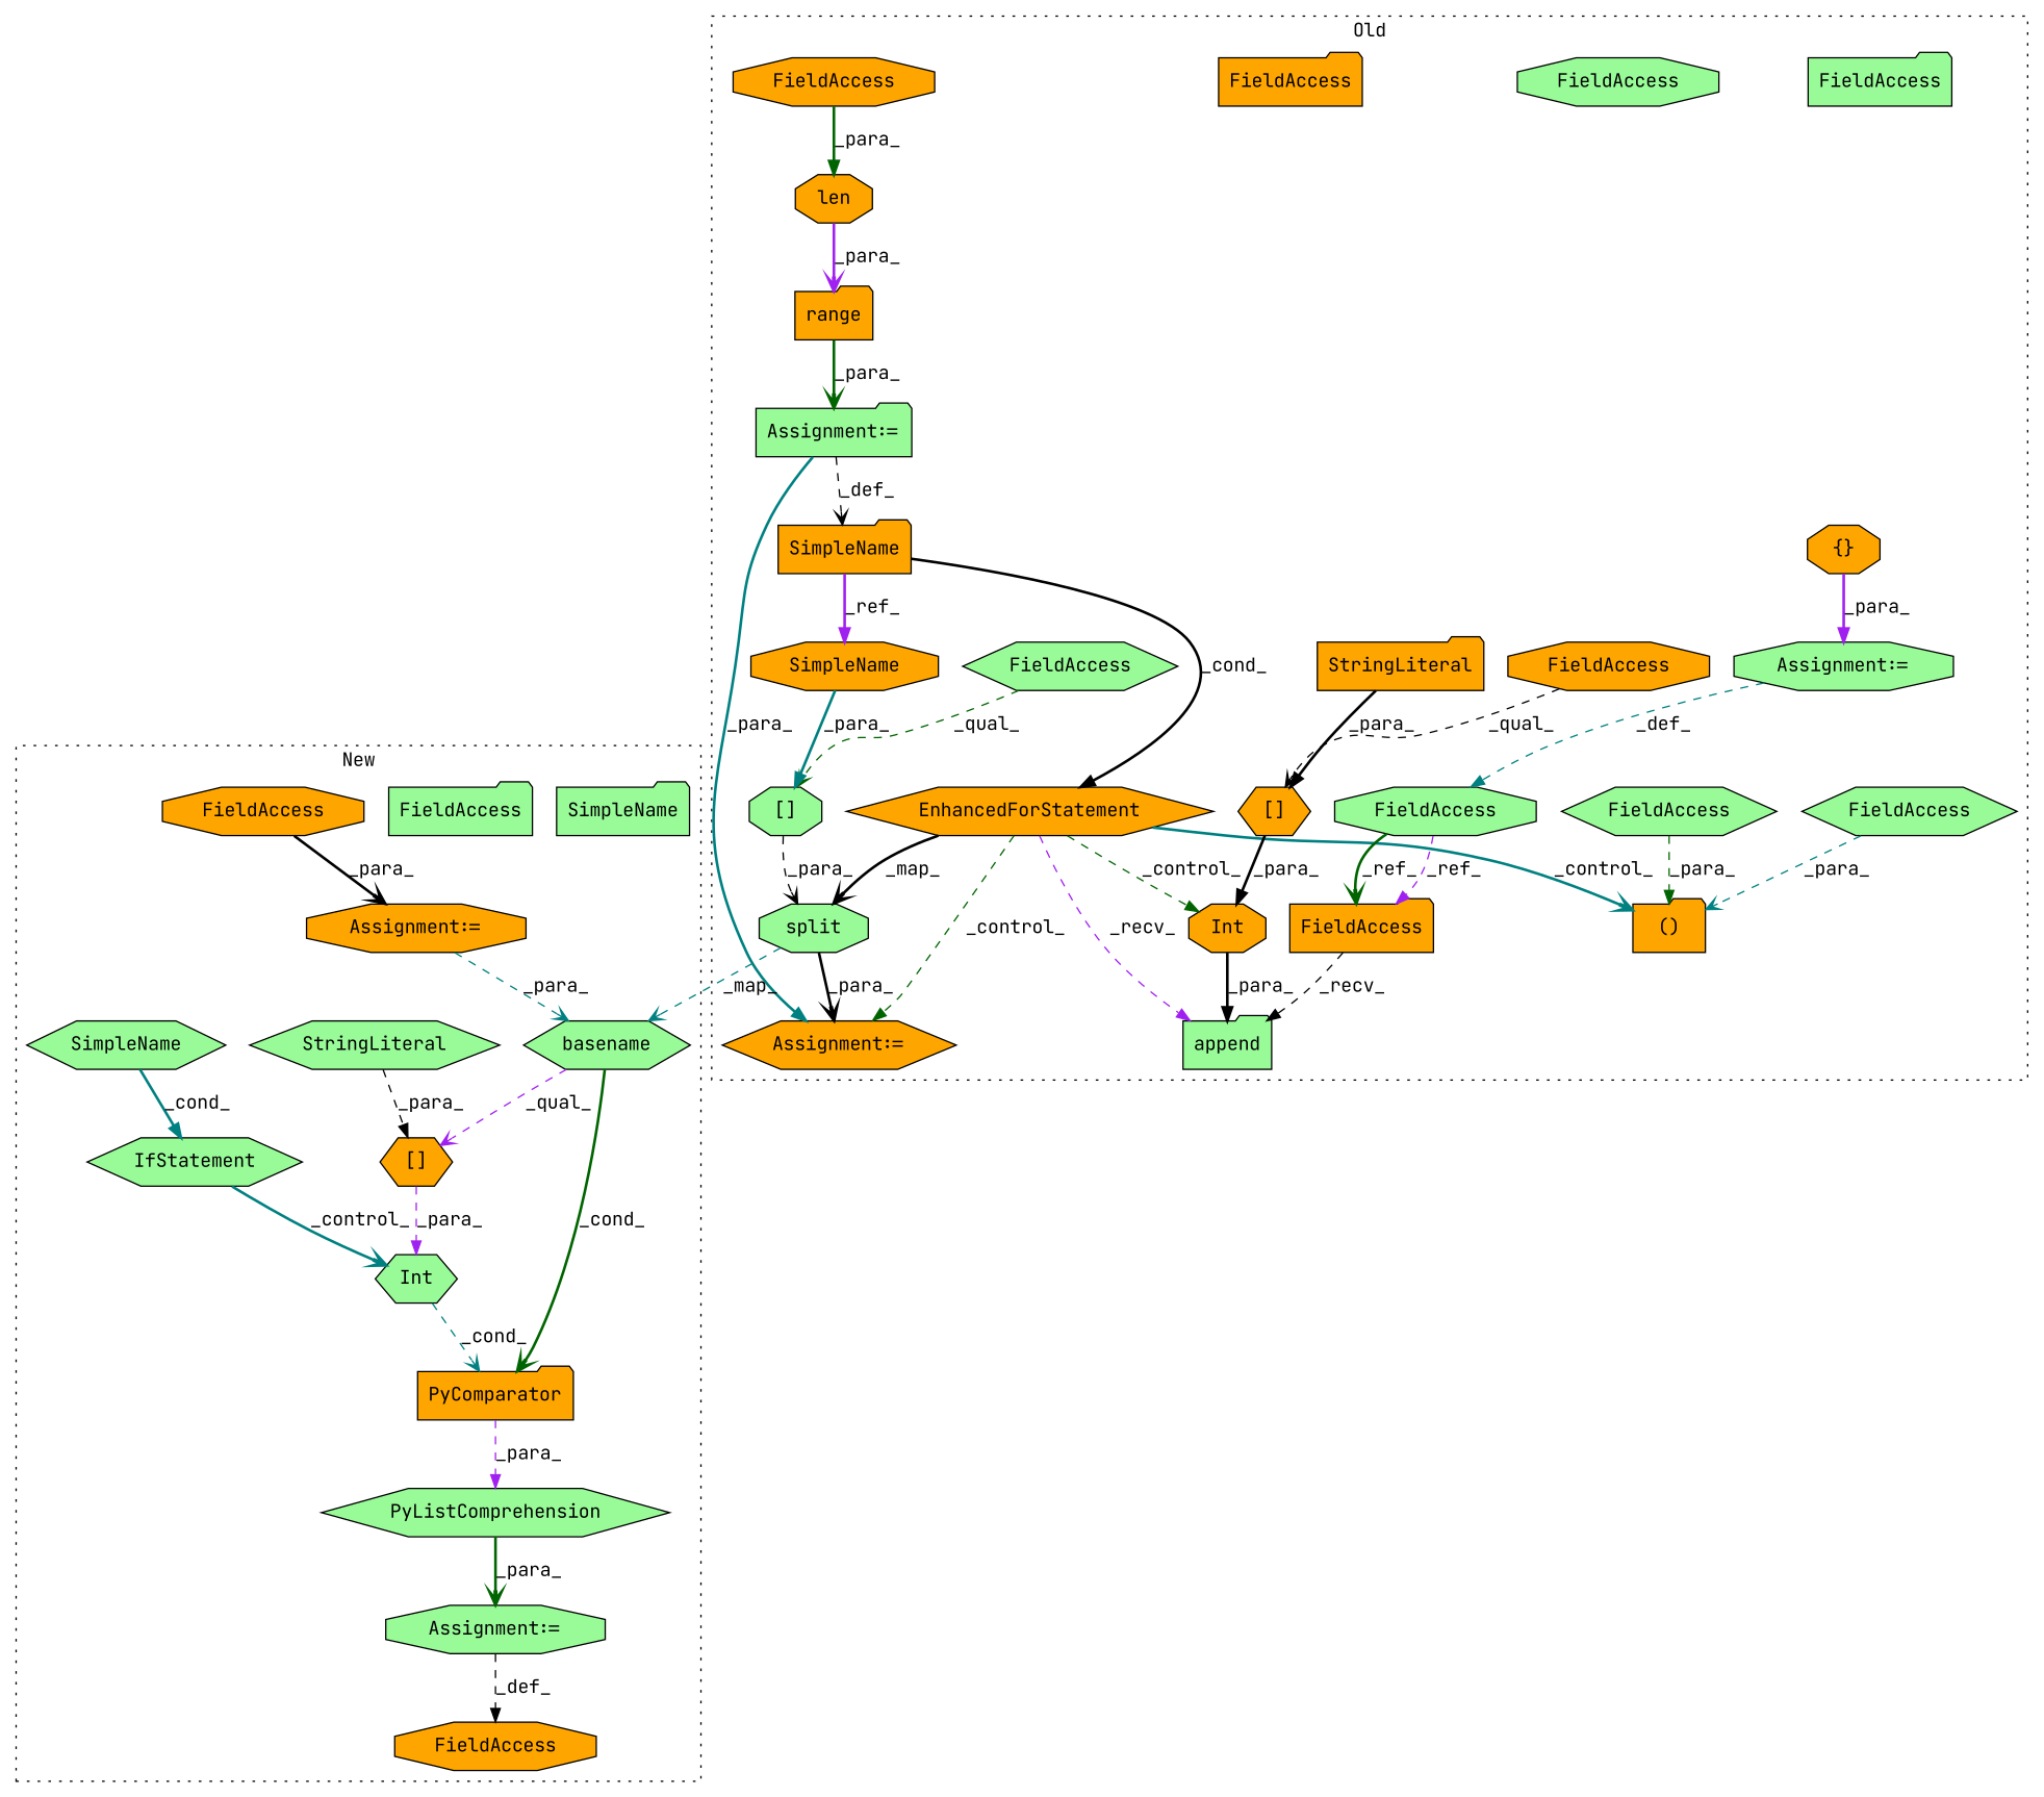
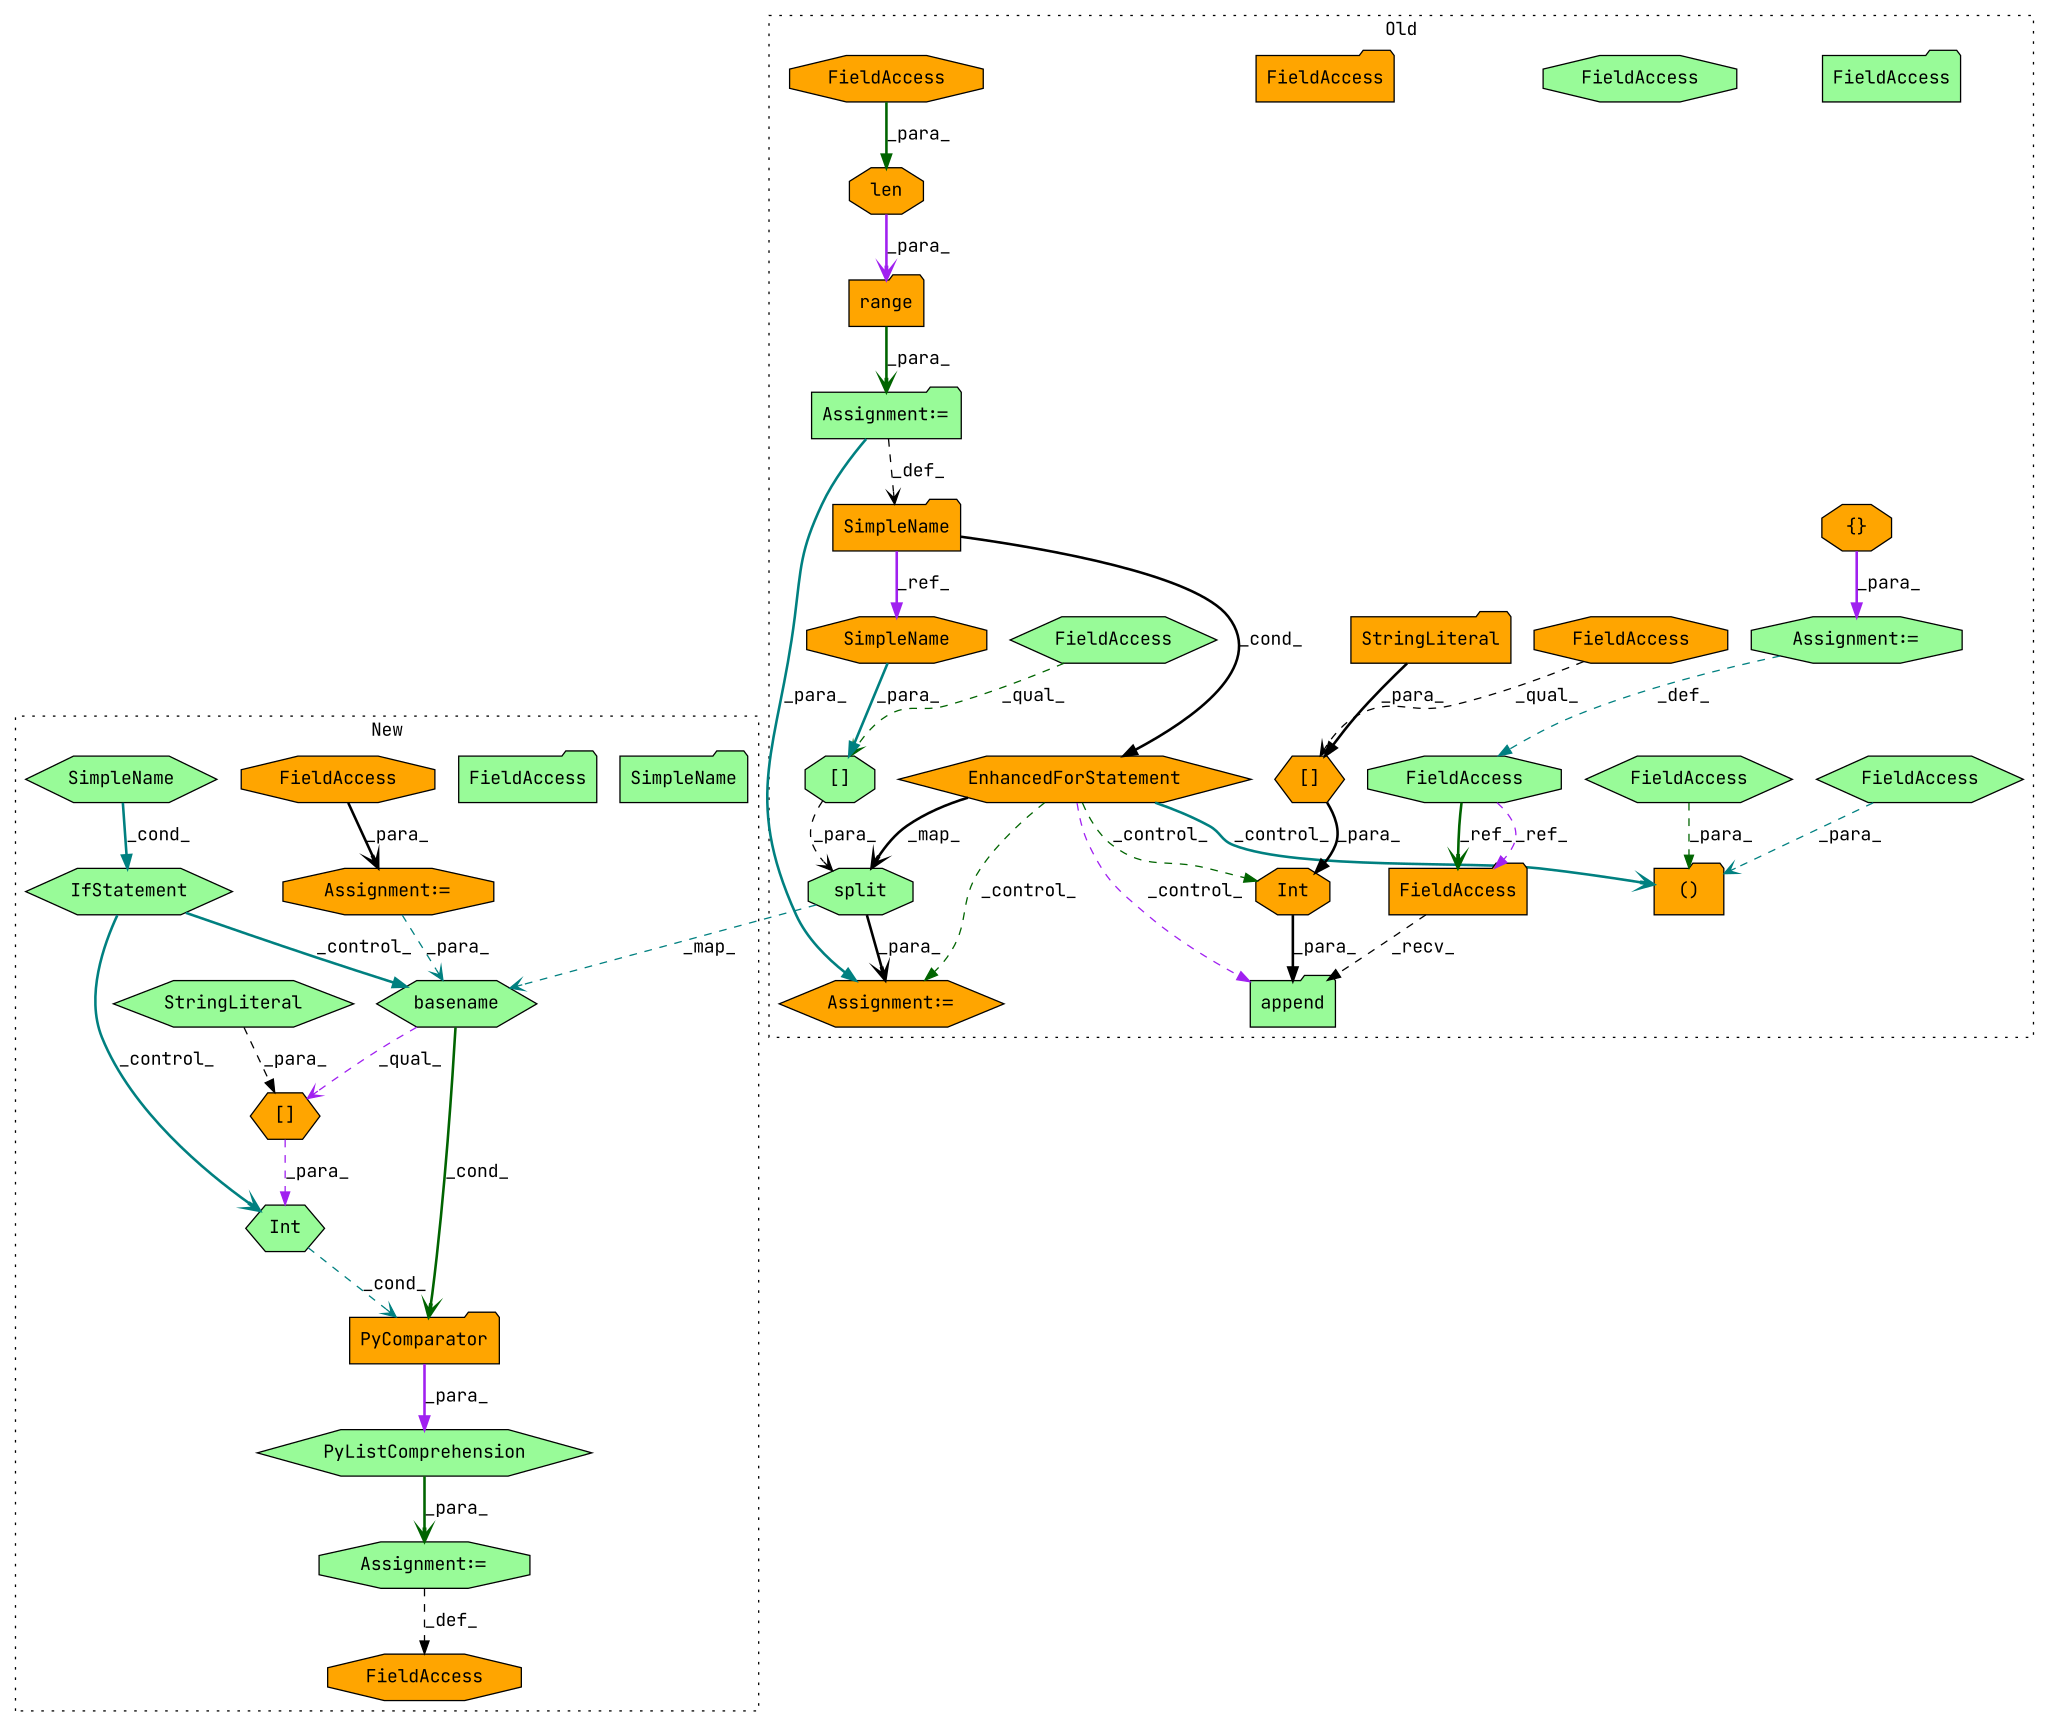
  digraph {
    fontname="JetBrains Mono"
    node [a=22 fillcolor=orange fontname="JetBrains Mono" l=9 s=540 shape=octagon style=filled]
    edge [arrowhead=normal color=black fontname="JetBrains Mono" style=bold]
    n1 [a=32 l="4,1" label=len s="501,514"]
    n2 [a=7 fillcolor=palegreen l="53,2" label="Assignment:=" s="434,516" shape=folder]
    n3 [fillcolor=palegreen label=FieldAccess s=505 shape=folder]
    n4 [a=106 l=22 label="()" s=533 shape=folder]
    n5 [a=42 l=1 label=SimpleName s=491 shape=folder]
    n6 [a=32 fillcolor=palegreen l="6,1" label=split s="565,583"]
    n7 [a=2 fillcolor=palegreen l="10,1" label="[]" s="571,582"]
    n8 [fillcolor=palegreen l=8 label=FieldAccess s=547 shape=hexagon]
    n9 [fillcolor=palegreen l=1 label=FieldAccess s=533 shape=hexagon]
    n10 [a=70 l="53,2" label=EnhancedForStatement s="434,516" shape=hexagon]
    n11 [fillcolor=palegreen label=FieldAccess s=571]
    n12 [a=32 l="6,1" label=range s="495,515" shape=folder]
    n13 [a=7 l=2 label="Assignment:=" s=555 shape=hexagon]
    n14 [a=32 fillcolor=palegreen l="7,1" label=append s="602,642" shape=folder]
    n15 [a=4 l=2 label="{}" s=426]
    n16 [fillcolor=palegreen label=FieldAccess s=407]
    n17 [label=FieldAccess s=592 shape=folder]
    n18 [a=7 fillcolor=palegreen l=1 label="Assignment:=" s=416]
    n19 [a=32 l="4,1" label=Int s="609,641"]
    n20 [a=2 l="9,1" label="[]" s="613,640" shape=hexagon]
    n21 [l=8 label=FieldAccess s=613]
    n22 [a=45 l=18 label=StringLiteral s=622 shape=folder]
    n23 [label=FieldAccess s=505]
    n24 [fillcolor=palegreen label=FieldAccess s=571 shape=hexagon]
    n25 [label=FieldAccess s=592 shape=folder]
    n26 [a=42 l=1 label=SimpleName s=581]
    n27 [a=32 fillcolor=palegreen l="4,1" label=Int s="428,478" shape=hexagon]
    n28 [a=7 fillcolor=palegreen l=12 label="Assignment:=" s=416]
    n29 [a=7 l=32 label="Assignment:="]
    n30 [a=25 fillcolor=palegreen l=32 label=IfStatement shape=hexagon]
    n31 [a=42 fillcolor=palegreen l=5 label=SimpleName s=567 shape=folder]
    n32 [a=109 fillcolor=palegreen l=152 label=PyListComprehension s=428 shape=hexagon]
    n33 [a=113 l=32 label=PyComparator shape=folder]
    n34 [a=2 l="27,1" label="[]" s="432,477" shape=hexagon]
    n35 [fillcolor=palegreen label=FieldAccess s=554 shape=folder]
    n36 [a=32 fillcolor=palegreen l="9,1" label=basename s="440,457" shape=hexagon]
    n37 [label=FieldAccess s=407]
    n38 [a=45 fillcolor=palegreen l=18 label=StringLiteral s=459 shape=hexagon]
    n39 [label=FieldAccess s=554]
    n40 [a=42 fillcolor=palegreen l=5 label=SimpleName s=567 shape=hexagon]
    subgraph cluster_1 {
      label=Old
      style=dotted
      n1
      n2
      n3
      n4
      n5
      n6
      n7
      n8
      n9
      n10
      n11
      n12
      n13
      n14
      n15
      n16
      n17
      n18
      n19
      n20
      n21
      n22
      n23
      n24
      n25
      n26
    }
    subgraph cluster_2 {
      label=New
      style=dotted
      n27
      n28
      n29
      n30
      n31
      n32
      n33
      n34
      n35
      n36
      n37
      n38
      n39
      n40
    }
    n1 -> n12 [arrowhead=vee color=purple label=_para_]
    n2 -> n5 [arrowhead=vee label=_def_ style=dashed]
    n2 -> n13 [color=teal label=_para_]
    n5 -> n10 [label=_cond_]
    n5 -> n26 [color=purple label=_ref_]
    n6 -> n13 [arrowhead=vee label=_para_]
    n6 -> n36 [arrowhead=vee color=teal label=_map_ style=dashed]
    n7 -> n6 [arrowhead=vee label=_para_ style=dashed]
    n8 -> n4 [arrowhead=vee color=teal label=_para_ style=dashed]
    n9 -> n4 [color=darkgreen label=_para_ style=dashed]
    n10 -> n4 [arrowhead=vee color=teal label=_control_]
    n10 -> n6 [arrowhead=vee label=_map_]
    n10 -> n13 [color=darkgreen label=_control_ style=dashed]
-   n10 -> n14 [color=purple label=_recv_ style=dashed]
+   n10 -> n14 [color=purple label=_control_ style=dashed]
    n10 -> n19 [color=darkgreen label=_control_ style=dashed]
    n12 -> n2 [arrowhead=vee color=darkgreen label=_para_]
    n15 -> n18 [color=purple label=_para_]
    n16 -> n25 [arrowhead=vee color=darkgreen label=_ref_]
    n16 -> n25 [color=purple label=_ref_ style=dashed]
    n18 -> n16 [color=teal label=_def_ style=dashed]
    n19 -> n14 [label=_para_]
    n20 -> n19 [label=_para_]
    n21 -> n20 [arrowhead=vee label=_qual_ style=dashed]
    n22 -> n20 [label=_para_]
    n23 -> n1 [color=darkgreen label=_para_]
    n24 -> n7 [arrowhead=vee color=darkgreen label=_qual_ style=dashed]
    n25 -> n14 [label=_recv_ style=dashed]
    n26 -> n7 [color=teal label=_para_]
    n27 -> n33 [arrowhead=vee color=teal label=_cond_ style=dashed]
    n28 -> n37 [label=_def_ style=dashed]
    n29 -> n36 [arrowhead=vee color=teal label=_para_ style=dashed]
    n30 -> n27 [arrowhead=vee color=teal label=_control_]
+   n30 -> n36 [color=teal label=_control_]
    n32 -> n28 [arrowhead=vee color=darkgreen label=_para_]
-   n33 -> n32 [color=purple label=_para_ style=dashed]
+   n33 -> n32 [color=purple label=_para_]
    n34 -> n27 [color=purple label=_para_ style=dashed]
    n36 -> n33 [arrowhead=vee color=darkgreen label=_cond_]
    n36 -> n34 [arrowhead=vee color=purple label=_qual_ style=dashed]
    n38 -> n34 [label=_para_ style=dashed]
    n39 -> n29 [arrowhead=vee label=_para_]
    n40 -> n30 [color=teal label=_cond_]
  }
